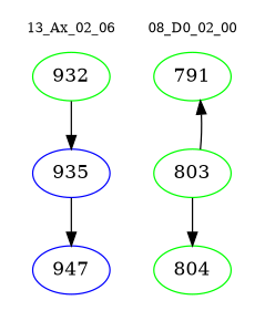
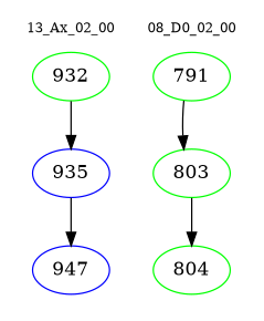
  digraph {
    node [color=green]
    edge [color=black]
    n1 [label=932]
    n2 [color=blue label=935]
    n3 [color=blue label=947]
    n4 [label=791]
    n5 [label=803]
    n6 [label=804]
    subgraph cluster_1 {
      color=white
      fontsize=10
-     label="13_Ax_02_06"
+     label="13_Ax_02_00"
      n1
      n2
      n3
    }
    subgraph cluster_2 {
      color=white
      fontsize=10
      label="08_D0_02_00"
      n4
      n5
      n6
    }
    n1 -> n2
    n2 -> n3
-   n5 -> n4
+   n4 -> n5
    n5 -> n6
  }
